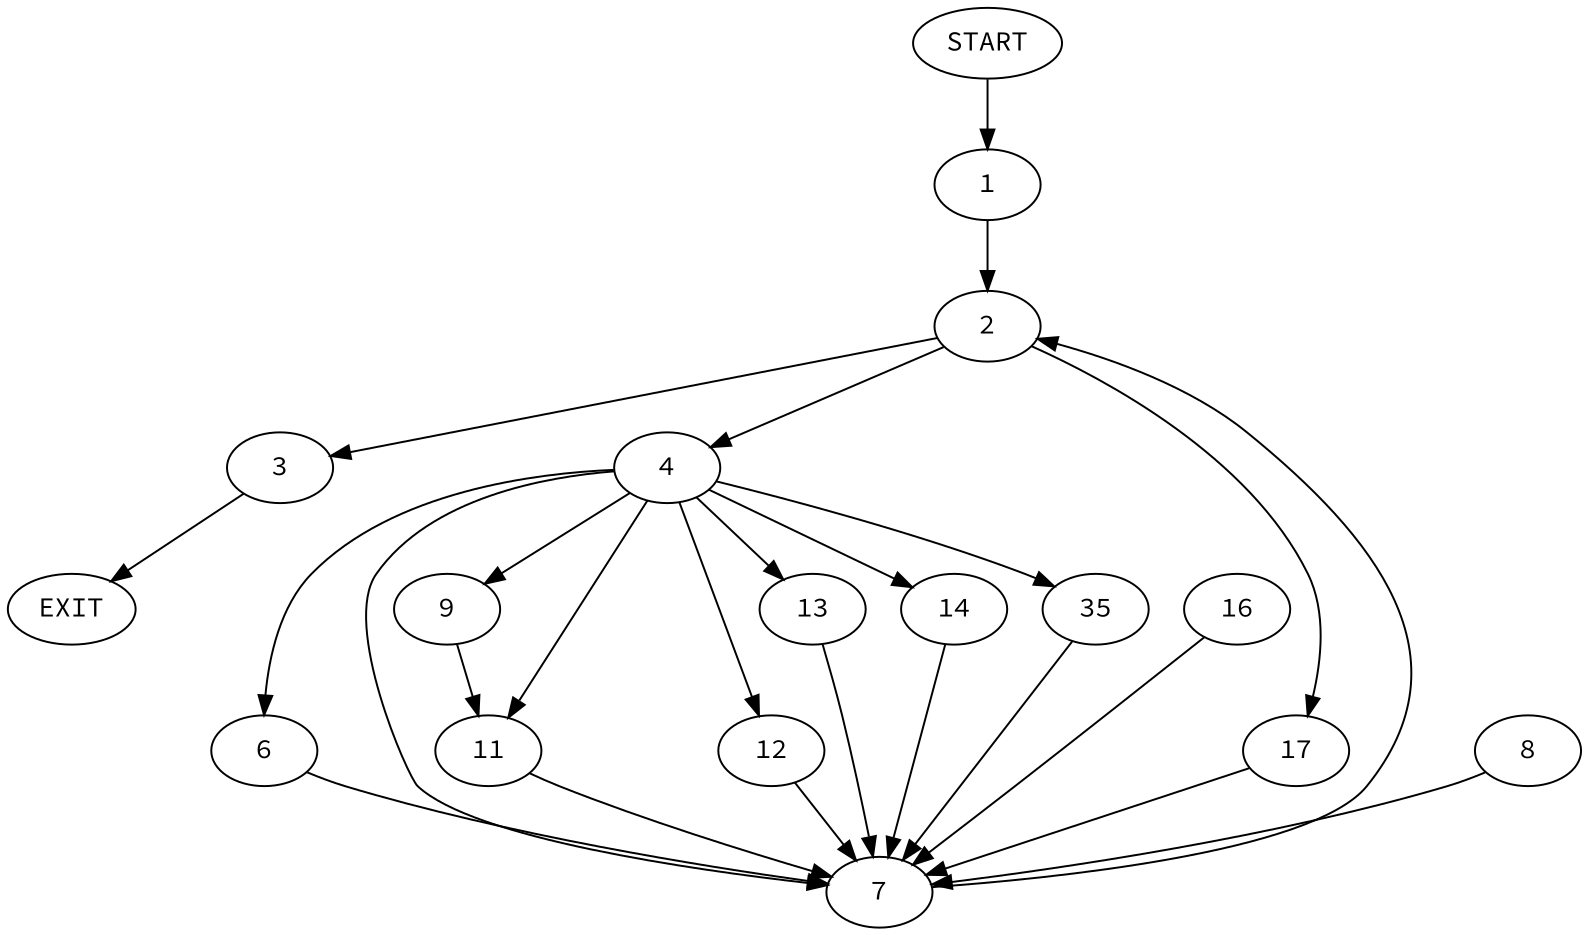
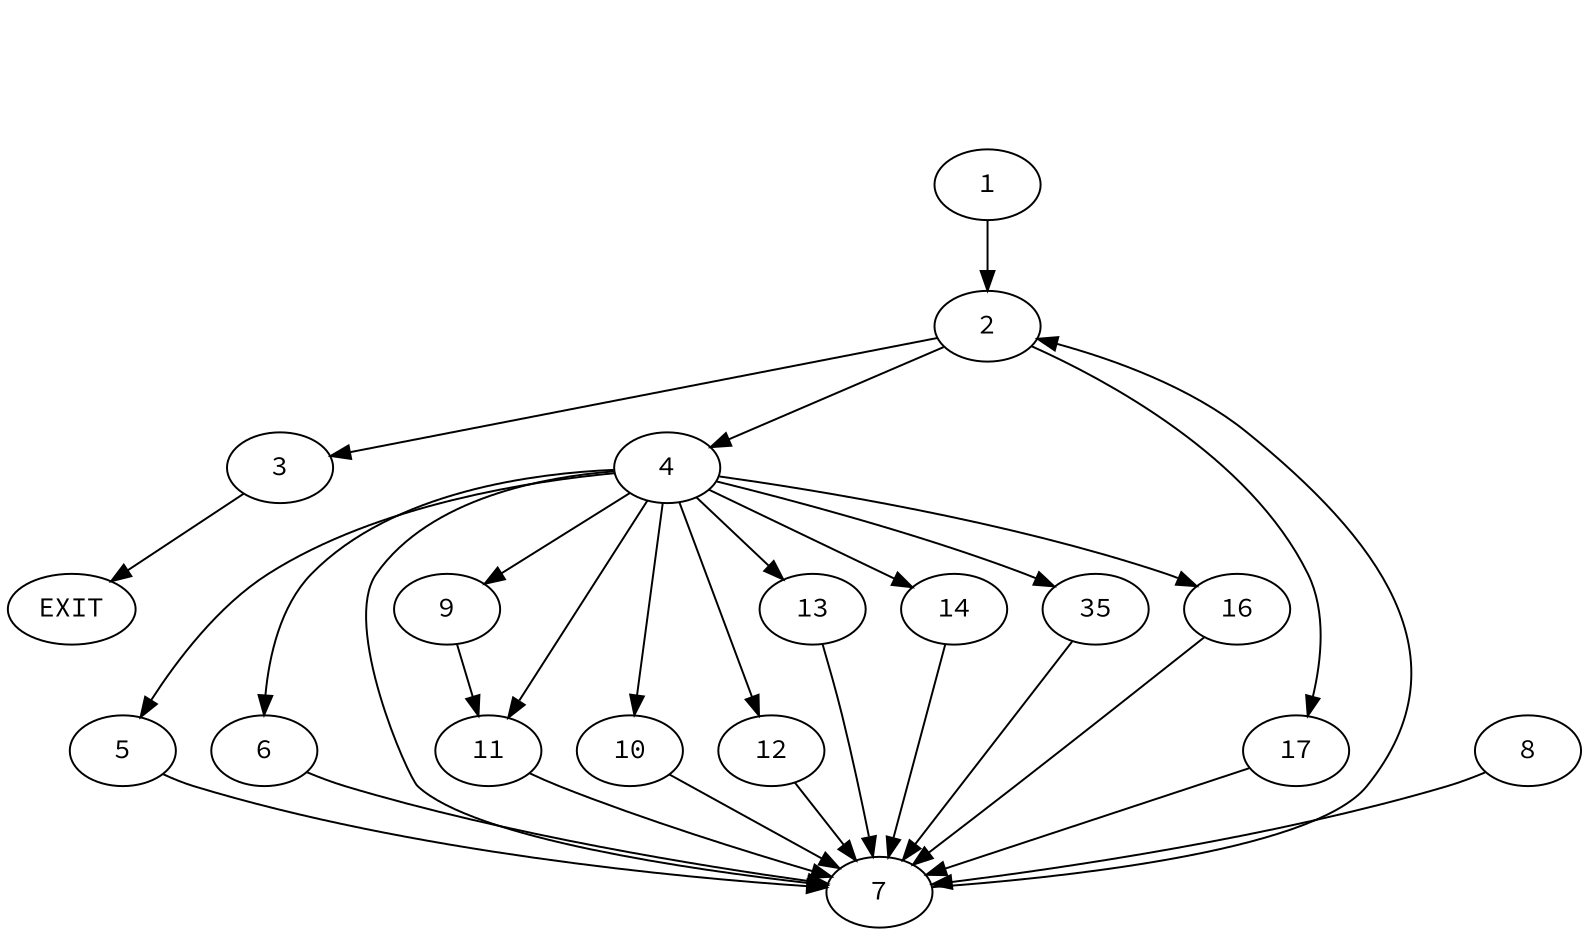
  digraph {
    fontname="Source Code Pro"
    node [fontname="Source Code Pro"]
    edge [fontname="Source Code Pro"]
-   n1 [label=START]
    1
    2
    n4 [label=EXIT]
    3
    4
    17
+   5
    6
    7
    9
+   10
    11
    12
    13
    14
    n17 [label=35]
    16
    8
-   n1 -> 1
    1 -> 2
    2 -> 3
    2 -> 4
    2 -> 17
    3 -> n4
+   4 -> 5
    4 -> 6
    4 -> 7
    4 -> 9
+   4 -> 10
    4 -> 11
    4 -> 12
    4 -> 13
    4 -> 14
    4 -> n17
+   4 -> 16
    17 -> 7
+   5 -> 7
    6 -> 7
    7 -> 2
    9 -> 11
+   10 -> 7
    11 -> 7
    12 -> 7
    13 -> 7
    14 -> 7
    n17 -> 7
    16 -> 7
    8 -> 7
  }
